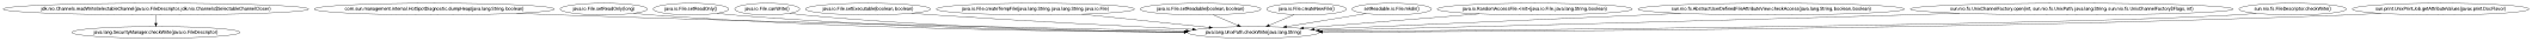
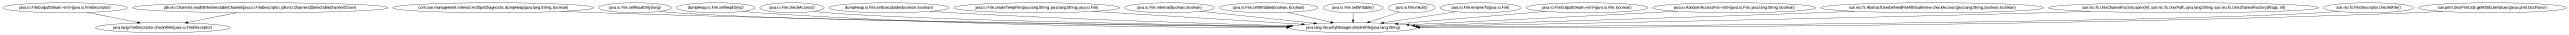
  strict digraph {
    fontname=Roboto
    node [fontname=Roboto]
    edge [fontname=Roboto]
-   n2 [label="java.lang.SecurityManager.checkWrite(java.io.FileDescriptor)"]
+   n1 [label="java.io.FileOutputStream.<init>(java.io.FileDescriptor)"]
+   n2 [label="java.lang.FileDescriptor.checkWrite(java.io.FileDescriptor)"]
    n3 [label="jdk.nio.Channels.readWriteSelectableChannel(java.io.FileDescriptor, jdk.nio.Channels$SelectableChannelCloser)"]
    n4 [label="com.sun.management.internal.HotSpotDiagnostic.dumpHeap(java.lang.String, boolean)"]
-   n5 [label="java.lang.UnixPath.checkWrite(java.lang.String)"]
+   n5 [label="java.lang.SecurityManager.checkWrite(java.lang.String)"]
    n6 [label="java.io.File.setReadOnly(long)"]
-   n7 [label="java.io.File.setReadOnly()"]
-   n8 [label="java.io.File.canWrite()"]
-   n9 [label="java.io.File.setExecutable(boolean, boolean)"]
+   n7 [label="dumpHeap.io.File.setReadOnly()"]
+   n8 [label="java.io.File.checkAccess()"]
+   n9 [label="dumpHeap.io.File.setExecutable(boolean, boolean)"]
    n10 [label="java.io.File.createTempFile(java.lang.String, java.lang.String, java.io.File)"]
-   n11 [label="java.io.File.setReadable(boolean, boolean)"]
-   n13 [label="java.io.File.createNewFile()"]
-   n14 [label="setReadable.io.File.mkdir()"]
+   n11 [label="java.io.File.internal(boolean, boolean)"]
+   n12 [label="java.io.File.setWritable(boolean, boolean)"]
+   n13 [label="java.io.File.setWritable()"]
+   n14 [label="java.io.File.mkdir()"]
+   n15 [label="java.io.File.renameTo(java.io.File)"]
+   n16 [label="java.io.FileOutputStream.<init>(java.io.File, boolean)"]
    n17 [label="java.io.RandomAccessFile.<init>(java.io.File, java.lang.String, boolean)"]
    n18 [label="sun.nio.fs.AbstractUserDefinedFileAttributeView.checkAccess(java.lang.String, boolean, boolean)"]
    n19 [label="sun.nio.fs.UnixChannelFactory.open(int, sun.nio.fs.UnixPath, java.lang.String, sun.nio.fs.UnixChannelFactory$Flags, int)"]
    n20 [label="sun.nio.fs.FileDescriptor.checkWrite()"]
    n21 [label="sun.print.UnixPrintJob.getAttributeValues(javax.print.DocFlavor)"]
+   n1 -> n2
    n3 -> n2
    n4 -> n5
    n6 -> n5
    n7 -> n5
    n8 -> n5
    n9 -> n5
    n10 -> n5
    n11 -> n5
+   n12 -> n5
    n13 -> n5
    n14 -> n5
+   n15 -> n5
+   n16 -> n5
    n17 -> n5
    n18 -> n5
    n19 -> n5
    n20 -> n5
    n21 -> n5
  }
